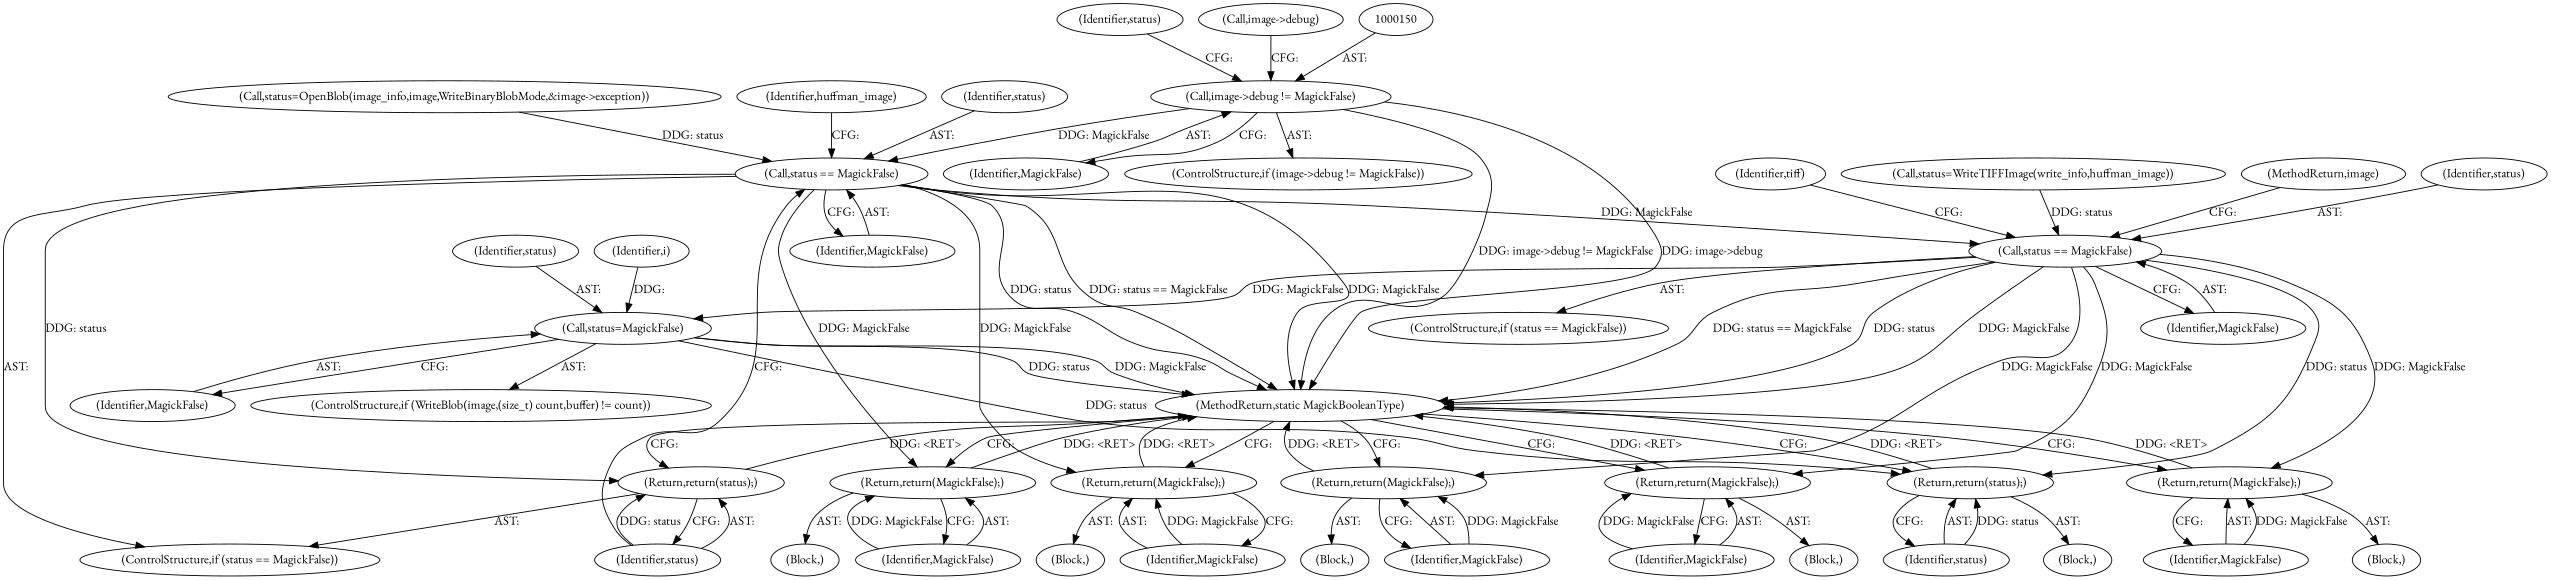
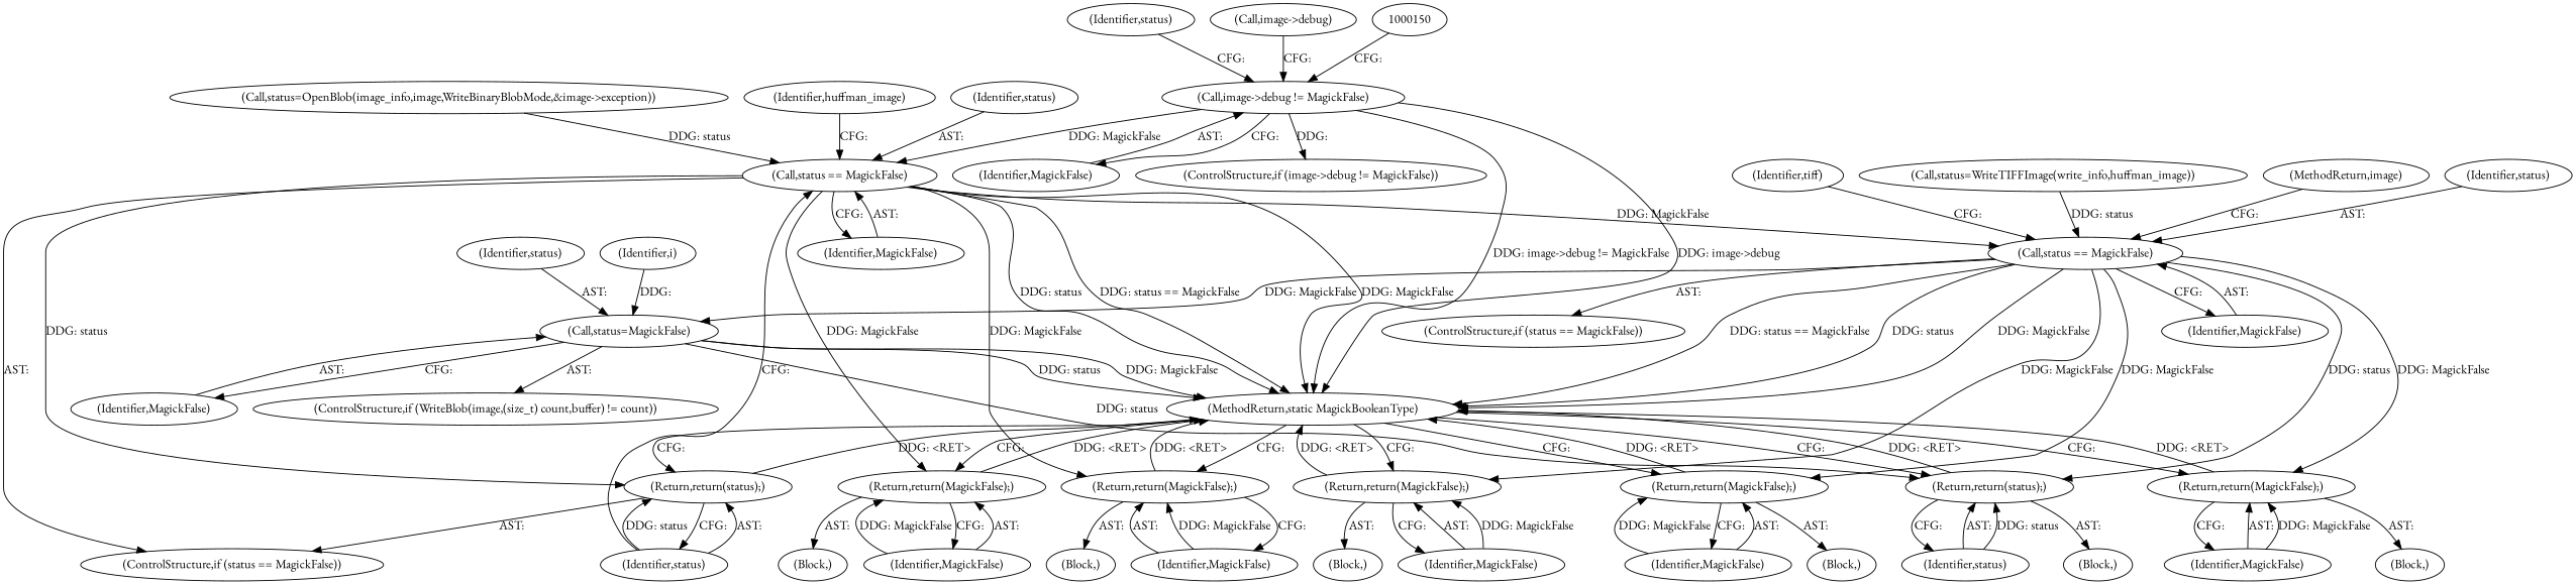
  digraph {
    fontname="EB Garamond"
    node [fontname="EB Garamond"]
    edge [fontname="EB Garamond"]
    n1 [label="(Call,image->debug != MagickFalse)"]
    n2 [label="(Call,status == MagickFalse)"]
    n3 [label="(Identifier,MagickFalse)"]
    n4 [label="(ControlStructure,if (image->debug != MagickFalse))"]
    n5 [label="(MethodReturn,static MagickBooleanType)"]
    n6 [label="(Return,return(status);)"]
    n7 [label="(Return,return(MagickFalse);)"]
    n8 [label="(Return,return(MagickFalse);)"]
    n9 [label="(Call,status == MagickFalse)"]
    n10 [label="(ControlStructure,if (status == MagickFalse))"]
    n11 [label="(Identifier,MagickFalse)"]
    n12 [label="(Return,return(MagickFalse);)"]
    n13 [label="(Return,return(MagickFalse);)"]
    n14 [label="(Return,return(MagickFalse);)"]
    n15 [label="(Return,return(status);)"]
    n16 [label="(Identifier,status)"]
    n17 [label="(Identifier,MagickFalse)"]
    n18 [label="(Block,)"]
    n19 [label="(Identifier,MagickFalse)"]
    n20 [label="(Block,)"]
    n21 [label="(Call,status=MagickFalse)"]
    n22 [label="(Identifier,MagickFalse)"]
    n23 [label="(ControlStructure,if (status == MagickFalse))"]
    n24 [label="(Identifier,MagickFalse)"]
    n25 [label="(Block,)"]
    n26 [label="(Block,)"]
    n27 [label="(Identifier,MagickFalse)"]
    n28 [label="(Block,)"]
    n29 [label="(Identifier,MagickFalse)"]
    n30 [label="(Identifier,MagickFalse)"]
    n31 [label="(ControlStructure,if (WriteBlob(image,(size_t) count,buffer) != count))"]
    n32 [label="(Block,)"]
    n33 [label="(Identifier,status)"]
    n34 [label="(Call,status=OpenBlob(image_info,image,WriteBinaryBlobMode,&image->exception))"]
    n35 [label="(Identifier,huffman_image)"]
    n36 [label="(Identifier,status)"]
    n37 [label="(MethodReturn,image)"]
    n38 [label="(Identifier,i)"]
    n39 [label="(Identifier,status)"]
    n40 [label="(Identifier,status)"]
    n41 [label="(Identifier,tiff)"]
    n42 [label="(Call,image->debug)"]
    n43 [label="(Identifier,status)"]
    n44 [label="(Call,status=WriteTIFFImage(write_info,huffman_image))"]
    1000150
    n1 -> n2 [label="DDG: MagickFalse"]
    n1 -> n3 [label="CFG: "]
-   n1 -> n4 [label="AST: "]
+   n1 -> n4 [label="DDG: "]
    n1 -> n5 [label="DDG: image->debug != MagickFalse"]
    n1 -> n5 [label="DDG: image->debug"]
    n2 -> n5 [label="DDG: status == MagickFalse"]
    n2 -> n5 [label="DDG: MagickFalse"]
    n2 -> n5 [label="DDG: status"]
    n2 -> n6 [label="DDG: status"]
    n2 -> n7 [label="DDG: MagickFalse"]
    n2 -> n8 [label="DDG: MagickFalse"]
    n2 -> n9 [label="DDG: MagickFalse"]
    n2 -> n10 [label="AST: "]
    n2 -> n11 [label="CFG: "]
    n3 -> n1 [label="AST: "]
    n5 -> n6 [label="CFG: "]
    n5 -> n7 [label="CFG: "]
    n5 -> n8 [label="CFG: "]
    n5 -> n12 [label="CFG: "]
    n5 -> n13 [label="CFG: "]
    n5 -> n14 [label="CFG: "]
    n5 -> n15 [label="CFG: "]
    n6 -> n5 [label="DDG: <RET>"]
    n6 -> n10 [label="AST: "]
    n6 -> n16 [label="CFG: "]
    n7 -> n5 [label="DDG: <RET>"]
    n7 -> n17 [label="CFG: "]
    n7 -> n18 [label="AST: "]
    n8 -> n5 [label="DDG: <RET>"]
    n8 -> n19 [label="CFG: "]
    n8 -> n20 [label="AST: "]
    n9 -> n5 [label="DDG: MagickFalse"]
    n9 -> n5 [label="DDG: status == MagickFalse"]
    n9 -> n5 [label="DDG: status"]
    n9 -> n12 [label="DDG: MagickFalse"]
    n9 -> n13 [label="DDG: MagickFalse"]
    n9 -> n14 [label="DDG: MagickFalse"]
    n9 -> n15 [label="DDG: status"]
    n9 -> n21 [label="DDG: MagickFalse"]
    n9 -> n22 [label="CFG: "]
    n9 -> n23 [label="AST: "]
    n11 -> n2 [label="AST: "]
    n12 -> n5 [label="DDG: <RET>"]
    n12 -> n24 [label="CFG: "]
    n12 -> n25 [label="AST: "]
    n13 -> n5 [label="DDG: <RET>"]
    n13 -> n26 [label="AST: "]
    n13 -> n27 [label="CFG: "]
    n14 -> n5 [label="DDG: <RET>"]
    n14 -> n28 [label="AST: "]
    n14 -> n29 [label="CFG: "]
    n15 -> n5 [label="DDG: <RET>"]
    n15 -> n32 [label="AST: "]
    n15 -> n33 [label="CFG: "]
    n16 -> n2 [label="CFG: "]
    n16 -> n6 [label="AST: "]
    n16 -> n6 [label="DDG: status"]
    n17 -> n7 [label="AST: "]
    n17 -> n7 [label="DDG: MagickFalse"]
    n19 -> n8 [label="AST: "]
    n19 -> n8 [label="DDG: MagickFalse"]
    n21 -> n5 [label="DDG: MagickFalse"]
    n21 -> n5 [label="DDG: status"]
    n21 -> n15 [label="DDG: status"]
    n21 -> n30 [label="CFG: "]
    n21 -> n31 [label="AST: "]
    n22 -> n9 [label="AST: "]
    n24 -> n12 [label="AST: "]
    n24 -> n12 [label="DDG: MagickFalse"]
    n27 -> n13 [label="AST: "]
    n27 -> n13 [label="DDG: MagickFalse"]
    n29 -> n14 [label="AST: "]
    n29 -> n14 [label="DDG: MagickFalse"]
    n30 -> n21 [label="AST: "]
    n33 -> n15 [label="AST: "]
    n33 -> n15 [label="DDG: status"]
    n34 -> n2 [label="DDG: status"]
    n35 -> n2 [label="CFG: "]
    n36 -> n2 [label="AST: "]
    n37 -> n9 [label="CFG: "]
    n38 -> n21 [label="DDG: "]
    n39 -> n1 [label="CFG: "]
    n40 -> n9 [label="AST: "]
    n41 -> n9 [label="CFG: "]
    n42 -> n1 [label="CFG: "]
    n43 -> n21 [label="AST: "]
    n44 -> n9 [label="DDG: status"]
-   1000150 -> n1 [label="AST: "]
+   1000150 -> n1 [label="CFG: "]
  }
